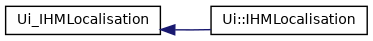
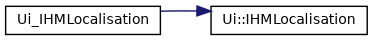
  digraph {
    rankdir=LR
    node [color=black fillcolor=white fontname=Helvetica fontsize=10 shape=record style=filled]
    n1 [height=0.2 label=Ui_IHMLocalisation width=0.4]
    n2 [height=0.2 label="Ui::IHMLocalisation" width=0.4]
-   n1 -> n2 [color=midnightblue dir=back fontname=Helvetica fontsize=10 labelfontname=Helvetica labelfontsize=10 style=solid]
+   n2 -> n1 [color=midnightblue dir=back fontname=Helvetica fontsize=10 labelfontname=Helvetica labelfontsize=10 style=solid]
  }
